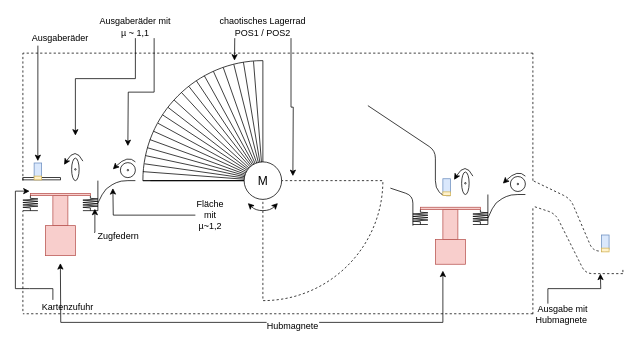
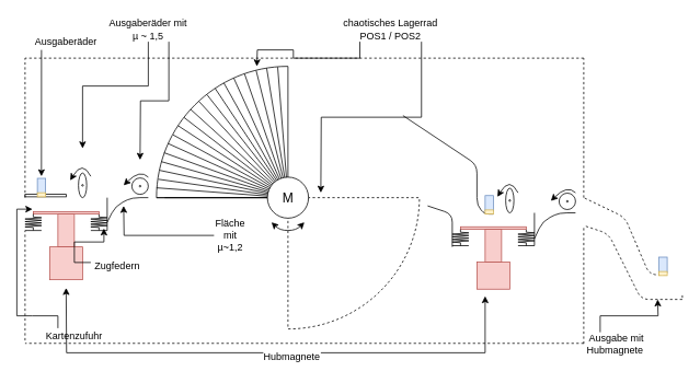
  <mxCell id="0" />
  <mxCell id="1" parent="0" />
  <mxCell id="2" value="" style="endArrow=none;html=1;" parent="1" edge="1"><mxGeometry width="50" height="50" relative="1" as="geometry"><mxPoint x="110" y="280" as="sourcePoint" /><mxPoint x="130" y="280" as="targetPoint" /><Array as="points"><mxPoint x="130" y="280" /></Array></mxGeometry></mxCell>
  <mxCell id="3" value="" style="rounded=0;whiteSpace=wrap;html=1;fillColor=#f8cecc;strokeColor=#b85450;" parent="1" vertex="1"><mxGeometry x="70" y="260" width="20" height="40" as="geometry" /></mxCell>
  <mxCell id="4" value="" style="rounded=0;whiteSpace=wrap;html=1;fillColor=#f8cecc;strokeColor=#b85450;" parent="1" vertex="1"><mxGeometry x="60" y="300" width="40" height="40" as="geometry" /></mxCell>
  <mxCell id="5" value="" style="verticalLabelPosition=bottom;shadow=0;dashed=0;align=center;fillColor=#ffffff;html=1;verticalAlign=top;strokeWidth=1;shape=mxgraph.electrical.resistors.resistor_2;rotation=-90;" parent="1" vertex="1"><mxGeometry x="110" y="260" width="20" height="20" as="geometry" /></mxCell>
  <mxCell id="6" value="" style="endArrow=none;html=1;" parent="1" edge="1"><mxGeometry width="50" height="50" relative="1" as="geometry"><mxPoint x="130" y="280" as="sourcePoint" /><mxPoint x="130" y="240" as="targetPoint" /></mxGeometry></mxCell>
  <mxCell id="7" value="" style="rounded=0;whiteSpace=wrap;html=1;fillColor=#f8cecc;strokeColor=#b85450;" parent="1" vertex="1"><mxGeometry x="40" y="257" width="80" height="3" as="geometry" /></mxCell>
  <mxCell id="8" value="" style="ellipse;whiteSpace=wrap;html=1;fillColor=none;gradientColor=none;rotation=90;" parent="1" vertex="1"><mxGeometry x="85" y="220" width="30" height="10" as="geometry" /></mxCell>
  <mxCell id="9" value="" style="endArrow=classic;html=1;comic=0;curved=1;" parent="1" edge="1"><mxGeometry width="50" height="50" relative="1" as="geometry"><mxPoint x="110" y="214" as="sourcePoint" /><mxPoint x="85" y="219" as="targetPoint" /><Array as="points"><mxPoint x="100" y="194" /></Array></mxGeometry></mxCell>
  <mxCell id="10" value="" style="ellipse;whiteSpace=wrap;html=1;aspect=fixed;fillColor=none;gradientColor=none;" parent="1" vertex="1"><mxGeometry x="99" y="224" width="2" height="2" as="geometry" /></mxCell>
  <mxCell id="11" value="" style="endArrow=none;html=1;" parent="1" edge="1"><mxGeometry width="50" height="50" relative="1" as="geometry"><mxPoint x="130" y="270" as="sourcePoint" /><mxPoint x="180" y="240" as="targetPoint" /><Array as="points"><mxPoint x="140" y="250" /><mxPoint x="160" y="240" /></Array></mxGeometry></mxCell>
  <mxCell id="12" value="" style="ellipse;whiteSpace=wrap;html=1;aspect=fixed;fillColor=none;gradientColor=none;" parent="1" vertex="1"><mxGeometry x="160" y="216" width="20" height="20" as="geometry" /></mxCell>
  <mxCell id="13" value="" style="ellipse;whiteSpace=wrap;html=1;aspect=fixed;fillColor=none;gradientColor=none;" parent="1" vertex="1"><mxGeometry x="169" y="225" width="2" height="2" as="geometry" /></mxCell>
  <mxCell id="14" value="" style="verticalLabelPosition=bottom;verticalAlign=top;html=1;shape=mxgraph.basic.pie;startAngle=0.25;endAngle=0.5;direction=west;aspect=fixed;fillColor=none;" parent="1" vertex="1"><mxGeometry x="190" y="80" width="320" height="320" as="geometry" /></mxCell>
  <mxCell id="15" value="" style="verticalLabelPosition=bottom;verticalAlign=top;html=1;shape=mxgraph.basic.pie;startAngle=0.25;endAngle=0.5;direction=north;aspect=fixed;fillColor=none;dashed=1;rotation=90;" parent="1" vertex="1"><mxGeometry x="190" y="80" width="320" height="320" as="geometry" /></mxCell>
  <mxCell id="16" value="" style="endArrow=none;html=1;" parent="1" edge="1"><mxGeometry width="50" height="50" relative="1" as="geometry"><mxPoint x="190" y="228" as="sourcePoint" /><mxPoint x="350" y="240" as="targetPoint" /></mxGeometry></mxCell>
  <mxCell id="17" value="" style="endArrow=none;html=1;exitX=0.993;exitY=0.57;exitDx=0;exitDy=0;exitPerimeter=0;" parent="1" source="14" edge="1"><mxGeometry width="50" height="50" relative="1" as="geometry"><mxPoint x="193" y="215" as="sourcePoint" /><mxPoint x="350" y="240" as="targetPoint" /></mxGeometry></mxCell>
  <mxCell id="18" value="" style="endArrow=none;html=1;exitX=0.988;exitY=0.604;exitDx=0;exitDy=0;exitPerimeter=0;" parent="1" source="14" edge="1"><mxGeometry width="50" height="50" relative="1" as="geometry"><mxPoint x="193" y="206" as="sourcePoint" /><mxPoint x="350" y="240" as="targetPoint" /></mxGeometry></mxCell>
  <mxCell id="19" value="" style="endArrow=none;html=1;exitX=0.981;exitY=0.637;exitDx=0;exitDy=0;exitPerimeter=0;" parent="1" source="14" edge="1"><mxGeometry width="50" height="50" relative="1" as="geometry"><mxPoint x="195" y="198" as="sourcePoint" /><mxPoint x="350" y="240" as="targetPoint" /></mxGeometry></mxCell>
  <mxCell id="20" value="" style="endArrow=none;html=1;exitX=1.001;exitY=0.538;exitDx=0;exitDy=0;exitPerimeter=0;" parent="1" edge="1"><mxGeometry width="50" height="50" relative="1" as="geometry"><mxPoint x="189.976" y="240.119" as="sourcePoint" /><mxPoint x="350" y="240" as="targetPoint" /></mxGeometry></mxCell>
  <mxCell id="21" value="" style="endArrow=none;html=1;exitX=0.971;exitY=0.671;exitDx=0;exitDy=0;exitPerimeter=0;" parent="1" source="14" edge="1"><mxGeometry width="50" height="50" relative="1" as="geometry"><mxPoint x="205.477" y="208.45" as="sourcePoint" /><mxPoint x="350" y="240" as="targetPoint" /></mxGeometry></mxCell>
  <mxCell id="22" value="" style="endArrow=none;html=1;exitX=0.956;exitY=0.706;exitDx=0;exitDy=0;exitPerimeter=0;" parent="1" source="14" edge="1"><mxGeometry width="50" height="50" relative="1" as="geometry"><mxPoint x="215.477" y="218.45" as="sourcePoint" /><mxPoint x="350" y="240" as="targetPoint" /></mxGeometry></mxCell>
  <mxCell id="23" value="" style="endArrow=none;html=1;exitX=0.937;exitY=0.739;exitDx=0;exitDy=0;exitPerimeter=0;" parent="1" source="14" edge="1"><mxGeometry width="50" height="50" relative="1" as="geometry"><mxPoint x="206" y="172" as="sourcePoint" /><mxPoint x="350" y="240" as="targetPoint" /></mxGeometry></mxCell>
  <mxCell id="24" value="" style="endArrow=none;html=1;exitX=0.918;exitY=0.774;exitDx=0;exitDy=0;exitPerimeter=0;" parent="1" source="14" edge="1"><mxGeometry width="50" height="50" relative="1" as="geometry"><mxPoint x="210" y="170" as="sourcePoint" /><mxPoint x="350" y="240" as="targetPoint" /></mxGeometry></mxCell>
  <mxCell id="25" value="" style="endArrow=none;html=1;exitX=0.87;exitY=0.836;exitDx=0;exitDy=0;exitPerimeter=0;" parent="1" source="14" edge="1"><mxGeometry width="50" height="50" relative="1" as="geometry"><mxPoint x="218.899" y="174.758" as="sourcePoint" /><mxPoint x="350" y="240" as="targetPoint" /></mxGeometry></mxCell>
  <mxCell id="26" value="" style="endArrow=none;html=1;exitX=0.895;exitY=0.805;exitDx=0;exitDy=0;exitPerimeter=0;" parent="1" source="14" edge="1"><mxGeometry width="50" height="50" relative="1" as="geometry"><mxPoint x="214" y="157" as="sourcePoint" /><mxPoint x="350" y="240" as="targetPoint" /></mxGeometry></mxCell>
  <mxCell id="27" value="" style="endArrow=none;html=1;exitX=0.839;exitY=0.867;exitDx=0;exitDy=0;exitPerimeter=0;" parent="1" source="14" edge="1"><mxGeometry width="50" height="50" relative="1" as="geometry"><mxPoint x="257" y="110" as="sourcePoint" /><mxPoint x="350" y="240" as="targetPoint" /></mxGeometry></mxCell>
  <mxCell id="28" value="" style="endArrow=none;html=1;exitX=0.808;exitY=0.892;exitDx=0;exitDy=0;exitPerimeter=0;" parent="1" source="14" edge="1"><mxGeometry width="50" height="50" relative="1" as="geometry"><mxPoint x="265" y="105" as="sourcePoint" /><mxPoint x="350" y="240" as="targetPoint" /></mxGeometry></mxCell>
  <mxCell id="29" value="" style="endArrow=none;html=1;exitX=0.744;exitY=0.937;exitDx=0;exitDy=0;exitPerimeter=0;" parent="1" source="14" edge="1"><mxGeometry width="50" height="50" relative="1" as="geometry"><mxPoint x="248.791" y="179.093" as="sourcePoint" /><mxPoint x="350" y="240" as="targetPoint" /></mxGeometry></mxCell>
  <mxCell id="30" value="" style="endArrow=none;html=1;exitX=0.777;exitY=0.916;exitDx=0;exitDy=0;exitPerimeter=0;" parent="1" source="14" edge="1"><mxGeometry width="50" height="50" relative="1" as="geometry"><mxPoint x="239.791" y="170.093" as="sourcePoint" /><mxPoint x="350" y="240" as="targetPoint" /></mxGeometry></mxCell>
  <mxCell id="31" value="" style="endArrow=none;html=1;" parent="1" edge="1"><mxGeometry width="50" height="50" relative="1" as="geometry"><mxPoint x="200" y="240" as="sourcePoint" /><mxPoint x="350" y="240" as="targetPoint" /></mxGeometry></mxCell>
  <mxCell id="32" value="" style="endArrow=none;html=1;exitX=0.706;exitY=0.955;exitDx=0;exitDy=0;exitPerimeter=0;" parent="1" source="14" edge="1"><mxGeometry width="50" height="50" relative="1" as="geometry"><mxPoint x="210" y="248" as="sourcePoint" /><mxPoint x="350" y="240" as="targetPoint" /></mxGeometry></mxCell>
  <mxCell id="33" value="" style="endArrow=none;html=1;exitX=0.665;exitY=0.971;exitDx=0;exitDy=0;exitPerimeter=0;" parent="1" source="14" edge="1"><mxGeometry width="50" height="50" relative="1" as="geometry"><mxPoint x="300.058" y="86.674" as="sourcePoint" /><mxPoint x="350" y="240" as="targetPoint" /></mxGeometry></mxCell>
  <mxCell id="34" value="" style="endArrow=none;html=1;exitX=0.621;exitY=0.984;exitDx=0;exitDy=0;exitPerimeter=0;" parent="1" source="14" edge="1"><mxGeometry width="50" height="50" relative="1" as="geometry"><mxPoint x="312" y="84" as="sourcePoint" /><mxPoint x="350" y="240" as="targetPoint" /></mxGeometry></mxCell>
  <mxCell id="35" value="" style="endArrow=none;html=1;exitX=0.581;exitY=0.993;exitDx=0;exitDy=0;exitPerimeter=0;" parent="1" source="14" edge="1"><mxGeometry width="50" height="50" relative="1" as="geometry"><mxPoint x="328" y="83" as="sourcePoint" /><mxPoint x="350" y="240" as="targetPoint" /><Array as="points" /></mxGeometry></mxCell>
  <mxCell id="36" value="" style="endArrow=none;html=1;" parent="1" source="39" edge="1"><mxGeometry width="50" height="50" relative="1" as="geometry"><mxPoint x="200" y="238" as="sourcePoint" /><mxPoint x="350" y="240" as="targetPoint" /></mxGeometry></mxCell>
  <mxCell id="37" value="" style="endArrow=none;html=1;exitX=0.539;exitY=0.997;exitDx=0;exitDy=0;exitPerimeter=0;" parent="1" source="14" edge="1"><mxGeometry width="50" height="50" relative="1" as="geometry"><mxPoint x="340.093" y="79.849" as="sourcePoint" /><mxPoint x="350" y="239.5" as="targetPoint" /></mxGeometry></mxCell>
  <mxCell id="38" value="" style="endArrow=none;html=1;" parent="1" source="40" target="39" edge="1"><mxGeometry width="50" height="50" relative="1" as="geometry"><mxPoint x="510" y="240" as="sourcePoint" /><mxPoint x="350" y="240" as="targetPoint" /></mxGeometry></mxCell>
  <mxCell id="39" value="" style="ellipse;whiteSpace=wrap;html=1;aspect=fixed;" parent="1" vertex="1"><mxGeometry x="325" y="215" width="50" height="50" as="geometry" /></mxCell>
  <mxCell id="40" value="&lt;font style=&quot;font-size: 16px&quot;&gt;M&lt;/font&gt;" style="text;html=1;align=center;verticalAlign=middle;whiteSpace=wrap;rounded=0;" parent="1" vertex="1"><mxGeometry x="338.5" y="228.5" width="23" height="23" as="geometry" /></mxCell>
  <mxCell id="41" value="" style="endArrow=none;html=1;" parent="1" edge="1"><mxGeometry width="50" height="50" relative="1" as="geometry"><mxPoint x="30" y="280" as="sourcePoint" /><mxPoint x="50" y="280" as="targetPoint" /><Array as="points"><mxPoint x="50" y="280" /></Array></mxGeometry></mxCell>
  <mxCell id="42" value="" style="verticalLabelPosition=bottom;shadow=0;dashed=0;align=center;fillColor=#ffffff;html=1;verticalAlign=top;strokeWidth=1;shape=mxgraph.electrical.resistors.resistor_2;rotation=-90;" parent="1" vertex="1"><mxGeometry x="30" y="260" width="20" height="20" as="geometry" /></mxCell>
  <mxCell id="43" value="" style="endArrow=none;html=1;" parent="1" edge="1"><mxGeometry width="50" height="50" relative="1" as="geometry"><mxPoint x="630" y="298.5" as="sourcePoint" /><mxPoint x="650" y="298.5" as="targetPoint" /><Array as="points"><mxPoint x="650" y="298.5" /></Array></mxGeometry></mxCell>
  <mxCell id="44" value="" style="rounded=0;whiteSpace=wrap;html=1;fillColor=#f8cecc;strokeColor=#b85450;" parent="1" vertex="1"><mxGeometry x="590" y="278.5" width="20" height="40" as="geometry" /></mxCell>
  <mxCell id="45" value="" style="rounded=0;whiteSpace=wrap;html=1;fillColor=#f8cecc;strokeColor=#b85450;" parent="1" vertex="1"><mxGeometry x="580" y="318.5" width="40" height="33" as="geometry" /></mxCell>
  <mxCell id="46" value="" style="verticalLabelPosition=bottom;shadow=0;dashed=0;align=center;fillColor=#ffffff;html=1;verticalAlign=top;strokeWidth=1;shape=mxgraph.electrical.resistors.resistor_2;rotation=-90;" parent="1" vertex="1"><mxGeometry x="630" y="278.5" width="20" height="20" as="geometry" /></mxCell>
  <mxCell id="47" value="" style="endArrow=none;html=1;" parent="1" edge="1"><mxGeometry width="50" height="50" relative="1" as="geometry"><mxPoint x="650" y="298.5" as="sourcePoint" /><mxPoint x="650" y="258.5" as="targetPoint" /></mxGeometry></mxCell>
  <mxCell id="48" value="" style="rounded=0;whiteSpace=wrap;html=1;fillColor=#f8cecc;strokeColor=#b85450;" parent="1" vertex="1"><mxGeometry x="560" y="275.5" width="80" height="3" as="geometry" /></mxCell>
  <mxCell id="49" value="" style="ellipse;whiteSpace=wrap;html=1;fillColor=none;gradientColor=none;rotation=90;" parent="1" vertex="1"><mxGeometry x="605" y="238.5" width="30" height="10" as="geometry" /></mxCell>
  <mxCell id="50" value="" style="curved=1;endArrow=classic;html=1;startArrow=classic;startFill=1;" parent="1" edge="1"><mxGeometry width="50" height="50" relative="1" as="geometry"><mxPoint x="370" y="270" as="sourcePoint" /><mxPoint x="330" y="270" as="targetPoint" /><Array as="points"><mxPoint x="360" y="280" /><mxPoint x="340" y="280" /></Array></mxGeometry></mxCell>
  <mxCell id="51" value="" style="ellipse;whiteSpace=wrap;html=1;aspect=fixed;fillColor=none;gradientColor=none;" parent="1" vertex="1"><mxGeometry x="619" y="242.5" width="2" height="2" as="geometry" /></mxCell>
  <mxCell id="52" value="" style="endArrow=none;html=1;" parent="1" edge="1"><mxGeometry width="50" height="50" relative="1" as="geometry"><mxPoint x="650" y="290" as="sourcePoint" /><mxPoint x="700" y="258.5" as="targetPoint" /><Array as="points"><mxPoint x="660" y="268.5" /><mxPoint x="680" y="258.5" /></Array></mxGeometry></mxCell>
  <mxCell id="53" value="" style="ellipse;whiteSpace=wrap;html=1;aspect=fixed;fillColor=none;gradientColor=none;" parent="1" vertex="1"><mxGeometry x="680" y="234.5" width="20" height="20" as="geometry" /></mxCell>
  <mxCell id="54" value="" style="endArrow=classic;html=1;curved=1;" parent="1" edge="1"><mxGeometry width="50" height="50" relative="1" as="geometry"><mxPoint x="700" y="234" as="sourcePoint" /><mxPoint x="670" y="244" as="targetPoint" /><Array as="points"><mxPoint x="690" y="224" /></Array></mxGeometry></mxCell>
  <mxCell id="55" value="" style="ellipse;whiteSpace=wrap;html=1;aspect=fixed;fillColor=none;gradientColor=none;" parent="1" vertex="1"><mxGeometry x="689" y="243.5" width="2" height="2" as="geometry" /></mxCell>
  <mxCell id="56" value="" style="endArrow=none;html=1;" parent="1" edge="1"><mxGeometry width="50" height="50" relative="1" as="geometry"><mxPoint x="550" y="298.5" as="sourcePoint" /><mxPoint x="570" y="298.5" as="targetPoint" /><Array as="points"><mxPoint x="570" y="298.5" /></Array></mxGeometry></mxCell>
  <mxCell id="57" value="" style="verticalLabelPosition=bottom;shadow=0;dashed=0;align=center;fillColor=#ffffff;html=1;verticalAlign=top;strokeWidth=1;shape=mxgraph.electrical.resistors.resistor_2;rotation=-90;" parent="1" vertex="1"><mxGeometry x="550" y="278.5" width="20" height="20" as="geometry" /></mxCell>
  <mxCell id="58" value="" style="endArrow=none;html=1;" parent="1" edge="1"><mxGeometry width="50" height="50" relative="1" as="geometry"><mxPoint x="550" y="300" as="sourcePoint" /><mxPoint x="520" y="250" as="targetPoint" /><Array as="points"><mxPoint x="550" y="260" /></Array></mxGeometry></mxCell>
  <mxCell id="59" value="" style="rounded=0;whiteSpace=wrap;html=1;" parent="1" vertex="1"><mxGeometry x="30" y="236" width="50" height="3" as="geometry" /></mxCell>
  <mxCell id="60" value="" style="endArrow=none;html=1;" parent="1" edge="1"><mxGeometry width="50" height="50" relative="1" as="geometry"><mxPoint x="490" y="140" as="sourcePoint" /><mxPoint x="600" y="260" as="targetPoint" /><Array as="points"><mxPoint x="580" y="200" /><mxPoint x="580" y="250" /><mxPoint x="590" y="260" /></Array></mxGeometry></mxCell>
  <mxCell id="61" value="" style="endArrow=none;dashed=1;html=1;" parent="1" edge="1"><mxGeometry width="50" height="50" relative="1" as="geometry"><mxPoint x="710" y="417.5" as="sourcePoint" /><mxPoint x="30" y="417.5" as="targetPoint" /></mxGeometry></mxCell>
  <mxCell id="62" value="" style="endArrow=none;dashed=1;html=1;" parent="1" edge="1"><mxGeometry width="50" height="50" relative="1" as="geometry"><mxPoint x="710" y="70" as="sourcePoint" /><mxPoint x="30" y="70" as="targetPoint" /></mxGeometry></mxCell>
  <mxCell id="63" value="" style="endArrow=none;dashed=1;html=1;" parent="1" edge="1"><mxGeometry width="50" height="50" relative="1" as="geometry"><mxPoint x="710" y="240" as="sourcePoint" /><mxPoint x="710" y="70" as="targetPoint" /></mxGeometry></mxCell>
  <mxCell id="64" value="" style="endArrow=none;dashed=1;html=1;exitX=0;exitY=0.5;exitDx=0;exitDy=0;" parent="1" source="82" edge="1"><mxGeometry width="50" height="50" relative="1" as="geometry"><mxPoint x="710" y="360.5" as="sourcePoint" /><mxPoint x="710" y="274" as="targetPoint" /></mxGeometry></mxCell>
  <mxCell id="65" value="" style="endArrow=none;dashed=1;html=1;" parent="1" edge="1"><mxGeometry width="50" height="50" relative="1" as="geometry"><mxPoint x="810" y="334" as="sourcePoint" /><mxPoint x="710" y="240" as="targetPoint" /><Array as="points"><mxPoint x="790" y="334" /><mxPoint x="760" y="264" /></Array></mxGeometry></mxCell>
  <mxCell id="66" value="" style="endArrow=none;dashed=1;html=1;" parent="1" edge="1"><mxGeometry width="50" height="50" relative="1" as="geometry"><mxPoint x="30" y="240" as="sourcePoint" /><mxPoint x="30" y="70" as="targetPoint" /></mxGeometry></mxCell>
  <mxCell id="67" value="" style="endArrow=none;dashed=1;html=1;" parent="1" edge="1"><mxGeometry width="50" height="50" relative="1" as="geometry"><mxPoint x="30" y="414" as="sourcePoint" /><mxPoint x="30" y="280" as="targetPoint" /></mxGeometry></mxCell>
  <mxCell id="68" style="edgeStyle=orthogonalEdgeStyle;rounded=0;orthogonalLoop=1;jettySize=auto;html=1;exitX=0;exitY=0.25;exitDx=0;exitDy=0;startArrow=none;startFill=0;endArrow=classic;endFill=1;" parent="1" source="70" edge="1"><mxGeometry relative="1" as="geometry"><mxPoint x="80" y="350" as="targetPoint" /></mxGeometry></mxCell>
  <mxCell id="69" style="edgeStyle=orthogonalEdgeStyle;rounded=0;orthogonalLoop=1;jettySize=auto;html=1;exitX=1;exitY=0.25;exitDx=0;exitDy=0;startArrow=none;startFill=0;endArrow=classic;endFill=1;" parent="1" source="70" edge="1"><mxGeometry relative="1" as="geometry"><mxPoint x="590" y="360" as="targetPoint" /><Array as="points"><mxPoint x="590" y="429" /></Array></mxGeometry></mxCell>
- <mxCell id="70" value="Hubmagnete" style="text;html=1;strokeColor=none;fillColor=none;align=center;verticalAlign=middle;whiteSpace=wrap;rounded=0;" parent="1" vertex="1"><mxGeometry x="355" y="424" width="70" height="20" as="geometry" /></mxCell>
+ <mxCell id="70" value="Hubmagnete" style="text;html=1;strokeColor=none;fillColor=none;align=center;verticalAlign=middle;whiteSpace=wrap;rounded=0;" parent="1" vertex="1"><mxGeometry x="320" y="424" width="70" height="20" as="geometry" /></mxCell>
  <mxCell id="71" style="edgeStyle=orthogonalEdgeStyle;rounded=0;orthogonalLoop=1;jettySize=auto;html=1;exitX=0;exitY=0.25;exitDx=0;exitDy=0;startArrow=none;startFill=0;endArrow=classic;endFill=1;entryX=0.125;entryY=0.8;entryDx=0;entryDy=0;entryPerimeter=0;" parent="1" source="72" target="5" edge="1"><mxGeometry relative="1" as="geometry"><mxPoint x="125" y="290" as="targetPoint" /></mxGeometry></mxCell>
- <mxCell id="72" value="Zugfedern&lt;br&gt;" style="text;html=1;strokeColor=none;fillColor=none;align=center;verticalAlign=middle;whiteSpace=wrap;rounded=0;" parent="1" vertex="1"><mxGeometry x="125" y="304" width="65" height="20" as="geometry" /></mxCell>
+ <mxCell id="72" value="Zugfedern&lt;br&gt;" style="text;html=1;strokeColor=none;fillColor=none;align=center;verticalAlign=middle;whiteSpace=wrap;rounded=0;" parent="1" vertex="1"><mxGeometry x="110" y="314" width="65" height="20" as="geometry" /></mxCell>
  <mxCell id="73" style="edgeStyle=orthogonalEdgeStyle;rounded=0;orthogonalLoop=1;jettySize=auto;html=1;exitX=0;exitY=0.5;exitDx=0;exitDy=0;startArrow=none;startFill=0;endArrow=classic;endFill=1;" parent="1" source="74" edge="1"><mxGeometry relative="1" as="geometry"><mxPoint x="150" y="250" as="targetPoint" /></mxGeometry></mxCell>
  <mxCell id="74" value="Fläche mit µ~1,2&lt;br&gt;" style="text;html=1;strokeColor=none;fillColor=none;align=center;verticalAlign=middle;whiteSpace=wrap;rounded=0;" parent="1" vertex="1"><mxGeometry x="260" y="276" width="40" height="20" as="geometry" /></mxCell>
  <mxCell id="75" style="edgeStyle=orthogonalEdgeStyle;rounded=0;orthogonalLoop=1;jettySize=auto;html=1;exitX=0.25;exitY=1;exitDx=0;exitDy=0;startArrow=none;startFill=0;endArrow=classic;endFill=1;" parent="1" source="77" edge="1"><mxGeometry relative="1" as="geometry"><mxPoint x="312.167" y="80" as="targetPoint" /></mxGeometry></mxCell>
  <mxCell id="76" style="edgeStyle=orthogonalEdgeStyle;rounded=0;orthogonalLoop=1;jettySize=auto;html=1;exitX=0.75;exitY=1;exitDx=0;exitDy=0;startArrow=none;startFill=0;endArrow=classic;endFill=1;" parent="1" source="77" edge="1"><mxGeometry relative="1" as="geometry"><mxPoint x="390" y="234" as="targetPoint" /></mxGeometry></mxCell>
- <mxCell id="77" value="chaotisches Lagerrad&lt;br&gt;POS1 / POS2&lt;br&gt;" style="text;html=1;strokeColor=none;fillColor=none;align=center;verticalAlign=middle;whiteSpace=wrap;rounded=0;" parent="1" vertex="1"><mxGeometry x="275" y="20" width="150" height="30" as="geometry" /></mxCell>
+ <mxCell id="77" value="chaotisches Lagerrad&lt;br&gt;POS1 / POS2&lt;br&gt;" style="text;html=1;strokeColor=none;fillColor=none;align=center;verticalAlign=middle;whiteSpace=wrap;rounded=0;" parent="1" vertex="1"><mxGeometry x="400" y="20" width="150" height="30" as="geometry" /></mxCell>
  <mxCell id="78" style="edgeStyle=orthogonalEdgeStyle;rounded=0;orthogonalLoop=1;jettySize=auto;html=1;exitX=0.5;exitY=1;exitDx=0;exitDy=0;startArrow=none;startFill=0;endArrow=classic;endFill=1;" parent="1" source="80" edge="1"><mxGeometry relative="1" as="geometry"><mxPoint x="100" y="180" as="targetPoint" /><Array as="points"><mxPoint x="180" y="104" /><mxPoint x="100" y="104" /></Array></mxGeometry></mxCell>
  <mxCell id="79" style="edgeStyle=orthogonalEdgeStyle;rounded=0;orthogonalLoop=1;jettySize=auto;html=1;exitX=0.75;exitY=1;exitDx=0;exitDy=0;startArrow=none;startFill=0;endArrow=classic;endFill=1;" parent="1" source="80" edge="1"><mxGeometry relative="1" as="geometry"><mxPoint x="170" y="194" as="targetPoint" /></mxGeometry></mxCell>
- <mxCell id="80" value="Ausgaberäder mit µ ~ 1,1" style="text;html=1;strokeColor=none;fillColor=none;align=center;verticalAlign=middle;whiteSpace=wrap;rounded=0;" parent="1" vertex="1"><mxGeometry x="130" y="20" width="100" height="30" as="geometry" /></mxCell>
+ <mxCell id="80" value="Ausgaberäder mit µ ~ 1,5" style="text;html=1;strokeColor=none;fillColor=none;align=center;verticalAlign=middle;whiteSpace=wrap;rounded=0;" parent="1" vertex="1"><mxGeometry x="130" y="20" width="100" height="30" as="geometry" /></mxCell>
  <mxCell id="81" style="edgeStyle=orthogonalEdgeStyle;rounded=0;orthogonalLoop=1;jettySize=auto;html=1;exitX=0.25;exitY=0;exitDx=0;exitDy=0;" parent="1" source="82" edge="1"><mxGeometry relative="1" as="geometry"><mxPoint x="800" y="364" as="targetPoint" /></mxGeometry></mxCell>
  <mxCell id="82" value="Ausgabe mit Hubmagnete&amp;nbsp;&lt;br&gt;" style="text;html=1;strokeColor=none;fillColor=none;align=center;verticalAlign=middle;whiteSpace=wrap;rounded=0;" parent="1" vertex="1"><mxGeometry x="710" y="404" width="80" height="28" as="geometry" /></mxCell>
  <mxCell id="83" style="edgeStyle=orthogonalEdgeStyle;rounded=0;orthogonalLoop=1;jettySize=auto;html=1;exitX=0.25;exitY=0;exitDx=0;exitDy=0;startArrow=none;startFill=0;endArrow=classic;endFill=1;" parent="1" source="84" edge="1"><mxGeometry relative="1" as="geometry"><mxPoint x="39" y="254" as="targetPoint" /><Array as="points"><mxPoint x="39" y="384" /><mxPoint x="20" y="384" /><mxPoint x="20" y="254" /><mxPoint x="30" y="254" /></Array></mxGeometry></mxCell>
  <mxCell id="84" value="Kartenzufuhr&lt;br&gt;" style="text;html=1;strokeColor=none;fillColor=none;align=center;verticalAlign=middle;whiteSpace=wrap;rounded=0;" parent="1" vertex="1"><mxGeometry x="50" y="399" width="80" height="20" as="geometry" /></mxCell>
  <mxCell id="85" value="" style="rounded=0;whiteSpace=wrap;html=1;fillColor=#dae8fc;strokeColor=#6c8ebf;" parent="1" vertex="1"><mxGeometry x="45" y="216.5" width="10" height="19" as="geometry" /></mxCell>
  <mxCell id="86" value="" style="rounded=0;whiteSpace=wrap;html=1;fillColor=#fff2cc;strokeColor=#d6b656;" parent="1" vertex="1"><mxGeometry x="45" y="234" width="10" height="5" as="geometry" /></mxCell>
  <mxCell id="87" style="edgeStyle=none;rounded=0;comic=0;orthogonalLoop=1;jettySize=auto;html=1;exitX=0.25;exitY=1;exitDx=0;exitDy=0;startArrow=none;startFill=0;endArrow=classic;endFill=1;" parent="1" source="88" edge="1"><mxGeometry relative="1" as="geometry"><mxPoint x="49.952" y="214" as="targetPoint" /></mxGeometry></mxCell>
  <mxCell id="88" value="Ausgaberäder&lt;br&gt;" style="text;html=1;strokeColor=none;fillColor=none;align=center;verticalAlign=middle;whiteSpace=wrap;rounded=0;" parent="1" vertex="1"><mxGeometry x="20" y="40" width="120" height="20" as="geometry" /></mxCell>
  <mxCell id="89" value="" style="endArrow=classic;html=1;comic=0;curved=1;" parent="1" edge="1"><mxGeometry width="50" height="50" relative="1" as="geometry"><mxPoint x="630" y="234" as="sourcePoint" /><mxPoint x="605" y="239" as="targetPoint" /><Array as="points"><mxPoint x="620" y="214" /></Array></mxGeometry></mxCell>
  <mxCell id="90" value="" style="endArrow=classic;html=1;curved=1;" parent="1" edge="1"><mxGeometry width="50" height="50" relative="1" as="geometry"><mxPoint x="180" y="215" as="sourcePoint" /><mxPoint x="150" y="225" as="targetPoint" /><Array as="points"><mxPoint x="170" y="205" /></Array></mxGeometry></mxCell>
  <mxCell id="91" value="" style="rounded=0;whiteSpace=wrap;html=1;fillColor=#dae8fc;strokeColor=#6c8ebf;" parent="1" vertex="1"><mxGeometry x="590" y="237.5" width="10" height="19" as="geometry" /></mxCell>
  <mxCell id="92" value="" style="rounded=0;whiteSpace=wrap;html=1;fillColor=#fff2cc;strokeColor=#d6b656;" parent="1" vertex="1"><mxGeometry x="590" y="255" width="10" height="5" as="geometry" /></mxCell>
  <mxCell id="93" value="" style="endArrow=none;dashed=1;html=1;" parent="1" edge="1"><mxGeometry width="50" height="50" relative="1" as="geometry"><mxPoint x="830" y="364" as="sourcePoint" /><mxPoint x="710" y="274" as="targetPoint" /><Array as="points"><mxPoint x="780" y="364" /><mxPoint x="740" y="284" /></Array></mxGeometry></mxCell>
  <mxCell id="94" value="" style="rounded=0;whiteSpace=wrap;html=1;fillColor=#dae8fc;strokeColor=#6c8ebf;" parent="1" vertex="1"><mxGeometry x="801.6" y="312.5" width="10" height="19" as="geometry" /></mxCell>
  <mxCell id="95" value="" style="rounded=0;whiteSpace=wrap;html=1;fillColor=#fff2cc;strokeColor=#d6b656;" parent="1" vertex="1"><mxGeometry x="801.6" y="330" width="10" height="5" as="geometry" /></mxCell>
  <mxCell id="96" value="" style="endArrow=none;dashed=1;html=1;" parent="1" edge="1"><mxGeometry width="50" height="50" relative="1" as="geometry"><mxPoint x="830" y="359" as="sourcePoint" /><mxPoint x="830" y="364" as="targetPoint" /><Array as="points" /></mxGeometry></mxCell>
